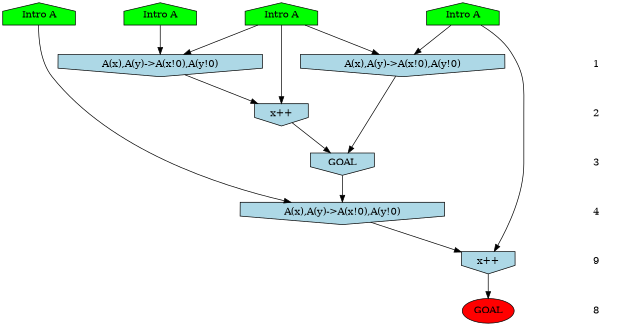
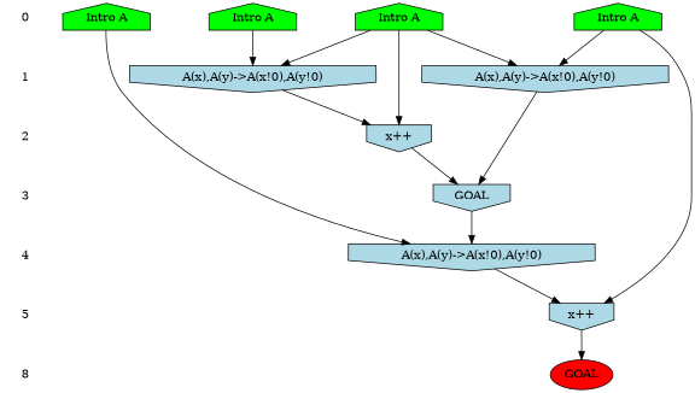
  digraph {
    ranksep=.5
    node [shape=plaintext style=filled]
+   0 [style=""]
    n2 [fillcolor=green label="Intro A" shape=house]
    n3 [fillcolor=green label="Intro A" shape=house]
    n4 [fillcolor=green label="Intro A" shape=house]
    n5 [fillcolor=green label="Intro A" shape=house]
    1 [style=""]
    n7 [fillcolor=lightblue label="A(x),A(y)->A(x!0),A(y!0)" shape=invhouse]
    n8 [fillcolor=lightblue label="A(x),A(y)->A(x!0),A(y!0)" shape=invhouse]
    2 [style=""]
    n10 [fillcolor=lightblue label="x++" shape=invhouse]
    3 [style=""]
    n12 [fillcolor=lightblue label=GOAL shape=invhouse]
    4 [style=""]
    n14 [fillcolor=lightblue label="A(x),A(y)->A(x!0),A(y!0)" shape=invhouse]
-   5 [label=9 style=""]
+   5 [style=""]
    n16 [fillcolor=lightblue label="x++" shape=invhouse]
    n17 [label=8 style=""]
    n18 [fillcolor=red label=GOAL shape=""]
    subgraph sub_1 {
      rank=same
+     0
      n2
      n3
      n4
      n5
    }
    subgraph sub_2 {
      rank=same
      1
      n7
      n8
    }
    subgraph sub_3 {
      rank=same
      2
      n10
    }
    subgraph sub_4 {
      rank=same
      3
      n12
    }
    subgraph sub_5 {
      rank=same
      4
      n14
    }
    subgraph sub_6 {
      rank=same
      5
      n16
    }
    subgraph sub_7 {
      rank=same
      n17
      n18
    }
+   0 -> 1 [style=invis]
    n2 -> n7
    n2 -> n8
    n2 -> n10
    n3 -> n7
    n3 -> n16
    n4 -> n14
    n5 -> n8
    1 -> 2 [style=invis]
    n7 -> n12
    n8 -> n10
    2 -> 3 [style=invis]
    n10 -> n12
    3 -> 4 [style=invis]
    n12 -> n14
    4 -> 5 [style=invis]
    n14 -> n16
    5 -> n17 [style=invis]
    n16 -> n18
  }
